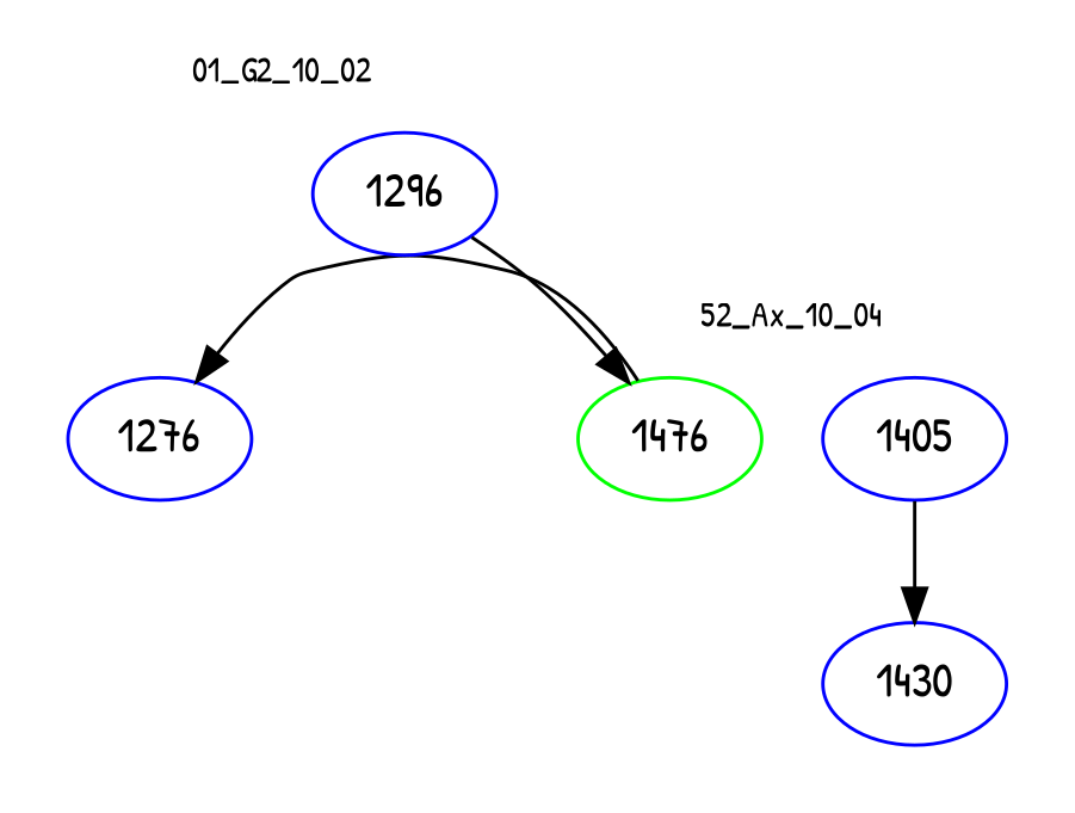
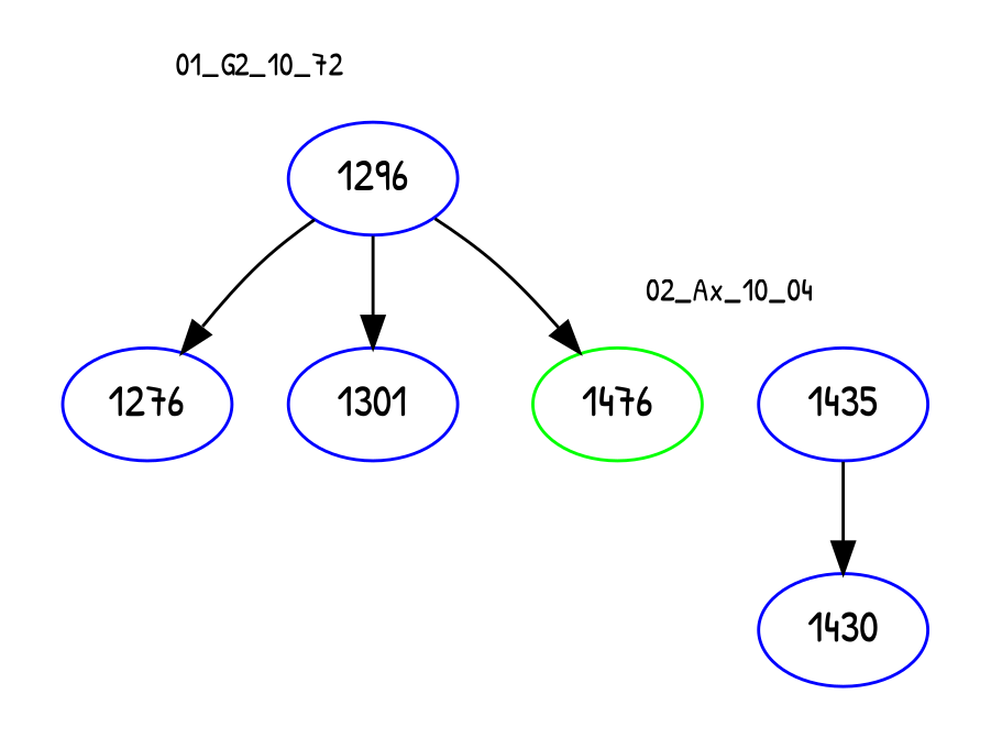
  digraph {
    fontname="Patrick Hand"
    node [color=blue fontname="Patrick Hand"]
    edge [color=black fontname="Patrick Hand"]
-   n1 [label=1405]
+   n1 [label=1435]
    n2 [label=1430]
    n3 [color=green label=1476]
    n4 [label=1296]
    n5 [label=1276]
+   n6 [label=1301]
    subgraph cluster_1 {
      color=white
      fontsize=10
-     label="52_Ax_10_04"
+     label="02_Ax_10_04"
      n1
      n2
      n3
    }
    subgraph cluster_2 {
      color=white
      fontsize=10
-     label="01_G2_10_02"
+     label="01_G2_10_72"
      n4
      n5
+     n6
    }
    n1 -> n2
    n4 -> n3
-   n3 -> n5
+   n4 -> n5
+   n4 -> n6
  }
